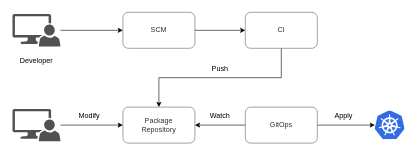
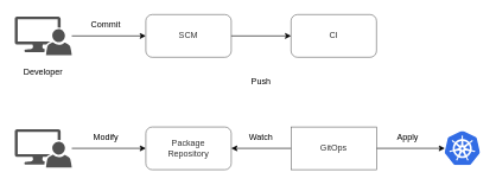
  <mxCell id="0" />
  <mxCell id="1" parent="0" />
  <mxCell id="2" style="edgeStyle=orthogonalEdgeStyle;rounded=0;orthogonalLoop=1;jettySize=auto;html=1;" parent="1" source="3" target="7" edge="1"><mxGeometry relative="1" as="geometry" /></mxCell>
  <mxCell id="3" value="" style="sketch=0;pointerEvents=1;shadow=0;dashed=0;html=1;strokeColor=none;labelPosition=center;verticalLabelPosition=bottom;verticalAlign=top;align=center;fillColor=#515151;shape=mxgraph.mscae.system_center.admin_console" parent="1" vertex="1"><mxGeometry x="20" y="23" width="80" height="54" as="geometry" /></mxCell>
  <mxCell id="4" style="edgeStyle=orthogonalEdgeStyle;rounded=0;orthogonalLoop=1;jettySize=auto;html=1;" parent="1" source="5" target="10" edge="1"><mxGeometry relative="1" as="geometry" /></mxCell>
  <mxCell id="5" value="" style="sketch=0;pointerEvents=1;shadow=0;dashed=0;html=1;strokeColor=none;labelPosition=center;verticalLabelPosition=bottom;verticalAlign=top;align=center;fillColor=#515151;shape=mxgraph.mscae.system_center.admin_console" parent="1" vertex="1"><mxGeometry x="20" y="181" width="80" height="54" as="geometry" /></mxCell>
  <mxCell id="6" style="edgeStyle=orthogonalEdgeStyle;rounded=0;orthogonalLoop=1;jettySize=auto;html=1;" parent="1" source="7" target="9" edge="1"><mxGeometry relative="1" as="geometry" /></mxCell>
  <mxCell id="7" value="SCM" style="rounded=1;whiteSpace=wrap;html=1;fillColor=none;strokeColor=#666666;fontColor=#333333;" parent="1" vertex="1"><mxGeometry x="204" y="20" width="120" height="60" as="geometry" /></mxCell>
- <mxCell id="8" style="edgeStyle=orthogonalEdgeStyle;rounded=0;orthogonalLoop=1;jettySize=auto;html=1;entryX=0.5;entryY=0;entryDx=0;entryDy=0;exitX=0.5;exitY=1;exitDx=0;exitDy=0;" parent="1" source="9" target="10" edge="1"><mxGeometry relative="1" as="geometry" /></mxCell>
  <mxCell id="9" value="CI" style="rounded=1;whiteSpace=wrap;html=1;fillColor=none;strokeColor=#666666;fontColor=#333333;" parent="1" vertex="1"><mxGeometry x="408" y="20" width="120" height="60" as="geometry" /></mxCell>
  <mxCell id="10" value="Package &lt;br&gt;Repository" style="rounded=1;whiteSpace=wrap;html=1;fillColor=none;strokeColor=#666666;fontColor=#333333;" parent="1" vertex="1"><mxGeometry x="204" y="178" width="120" height="60" as="geometry" /></mxCell>
+ <mxCell id="11" value="Commit" style="text;html=1;align=center;verticalAlign=middle;whiteSpace=wrap;rounded=0;" parent="1" vertex="1"><mxGeometry x="118" y="20" width="60" height="30" as="geometry" /></mxCell>
  <mxCell id="12" style="edgeStyle=orthogonalEdgeStyle;rounded=0;orthogonalLoop=1;jettySize=auto;html=1;" parent="1" source="14" target="10" edge="1"><mxGeometry relative="1" as="geometry" /></mxCell>
  <mxCell id="13" style="edgeStyle=orthogonalEdgeStyle;rounded=0;orthogonalLoop=1;jettySize=auto;html=1;" parent="1" source="14" target="15" edge="1"><mxGeometry relative="1" as="geometry" /></mxCell>
- <mxCell id="14" value="GitOps" style="rounded=1;whiteSpace=wrap;html=1;fillColor=none;strokeColor=#666666;fontColor=#333333;" parent="1" vertex="1"><mxGeometry x="408" y="178" width="120" height="60" as="geometry" /></mxCell>
+ <mxCell id="14" value="GitOps" style="whiteSpace=wrap;html=1;fillColor=none;strokeColor=#666666;fontColor=#333333;rounded=0;" parent="1" vertex="1"><mxGeometry x="408" y="178" width="120" height="60" as="geometry" /></mxCell>
  <mxCell id="15" value="" style="image;sketch=0;aspect=fixed;html=1;points=[];align=center;fontSize=12;image=img/lib/mscae/Kubernetes.svg;" parent="1" vertex="1"><mxGeometry x="624" y="184" width="50" height="48" as="geometry" /></mxCell>
  <mxCell id="16" value="Apply" style="text;html=1;align=center;verticalAlign=middle;whiteSpace=wrap;rounded=0;" parent="1" vertex="1"><mxGeometry x="542" y="178" width="60" height="30" as="geometry" /></mxCell>
  <mxCell id="17" value="Push" style="text;html=1;align=center;verticalAlign=middle;whiteSpace=wrap;rounded=0;" parent="1" vertex="1"><mxGeometry x="336" y="99" width="60" height="30" as="geometry" /></mxCell>
  <mxCell id="18" value="Modify" style="text;html=1;align=center;verticalAlign=middle;whiteSpace=wrap;rounded=0;" parent="1" vertex="1"><mxGeometry x="118" y="178" width="60" height="30" as="geometry" /></mxCell>
  <mxCell id="19" value="Watch" style="text;html=1;align=center;verticalAlign=middle;whiteSpace=wrap;rounded=0;" parent="1" vertex="1"><mxGeometry x="336" y="178" width="60" height="30" as="geometry" /></mxCell>
  <mxCell id="20" value="Developer" style="text;html=1;align=center;verticalAlign=middle;whiteSpace=wrap;rounded=0;" parent="1" vertex="1"><mxGeometry x="30" y="86" width="60" height="30" as="geometry" /></mxCell>
